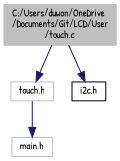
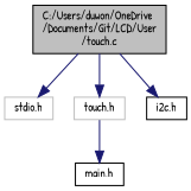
  digraph {
    fontname="Patrick Hand"
    node [color=grey75 fillcolor=white fontname="Patrick Hand" fontsize=10 shape=record style=filled]
    edge [color=midnightblue fontname="Patrick Hand" fontsize=10 labelfontname=Helvetica labelfontsize=10 style=solid]
-   n1 [fillcolor=grey75 fontcolor=black height=0.2 label="C:/Users/duwon/OneDrive\l/Documents/Git/LCD/User\l/touch.c" width=0.4]
+   n1 [color=black fillcolor=grey75 fontcolor=black height=0.2 label="C:/Users/duwon/OneDrive\l/Documents/Git/LCD/User\l/touch.c" width=0.4]
+   n2 [height=0.2 label="stdio.h" width=0.4]
    n3 [height=0.2 label="touch.h" width=0.4]
    n4 [color=black height=0.2 label="i2c.h" width=0.4]
-   n5 [height=0.2 label="main.h" width=0.4]
+   n5 [color=black height=0.2 label="main.h" width=0.4]
+   n1 -> n2
    n1 -> n3
    n1 -> n4
    n3 -> n5
  }
